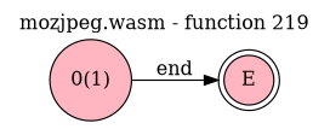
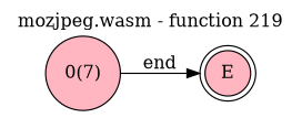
  digraph {
    label="mozjpeg.wasm - function 219"
    labelfontcolor=black
    labelfontname=Helvetica
    labelfontsize=16
    labelloc=t
    rankdir=LR
    node [style=filled fillcolor=lightpink]
    E [shape=doublecircle]
-   n2 [fontcolor=black label="0(1)" shape=circle]
+   n2 [fontcolor=black label="0(7)" shape=circle]
    n2 -> E [label=end color=black style=solid]
  }
